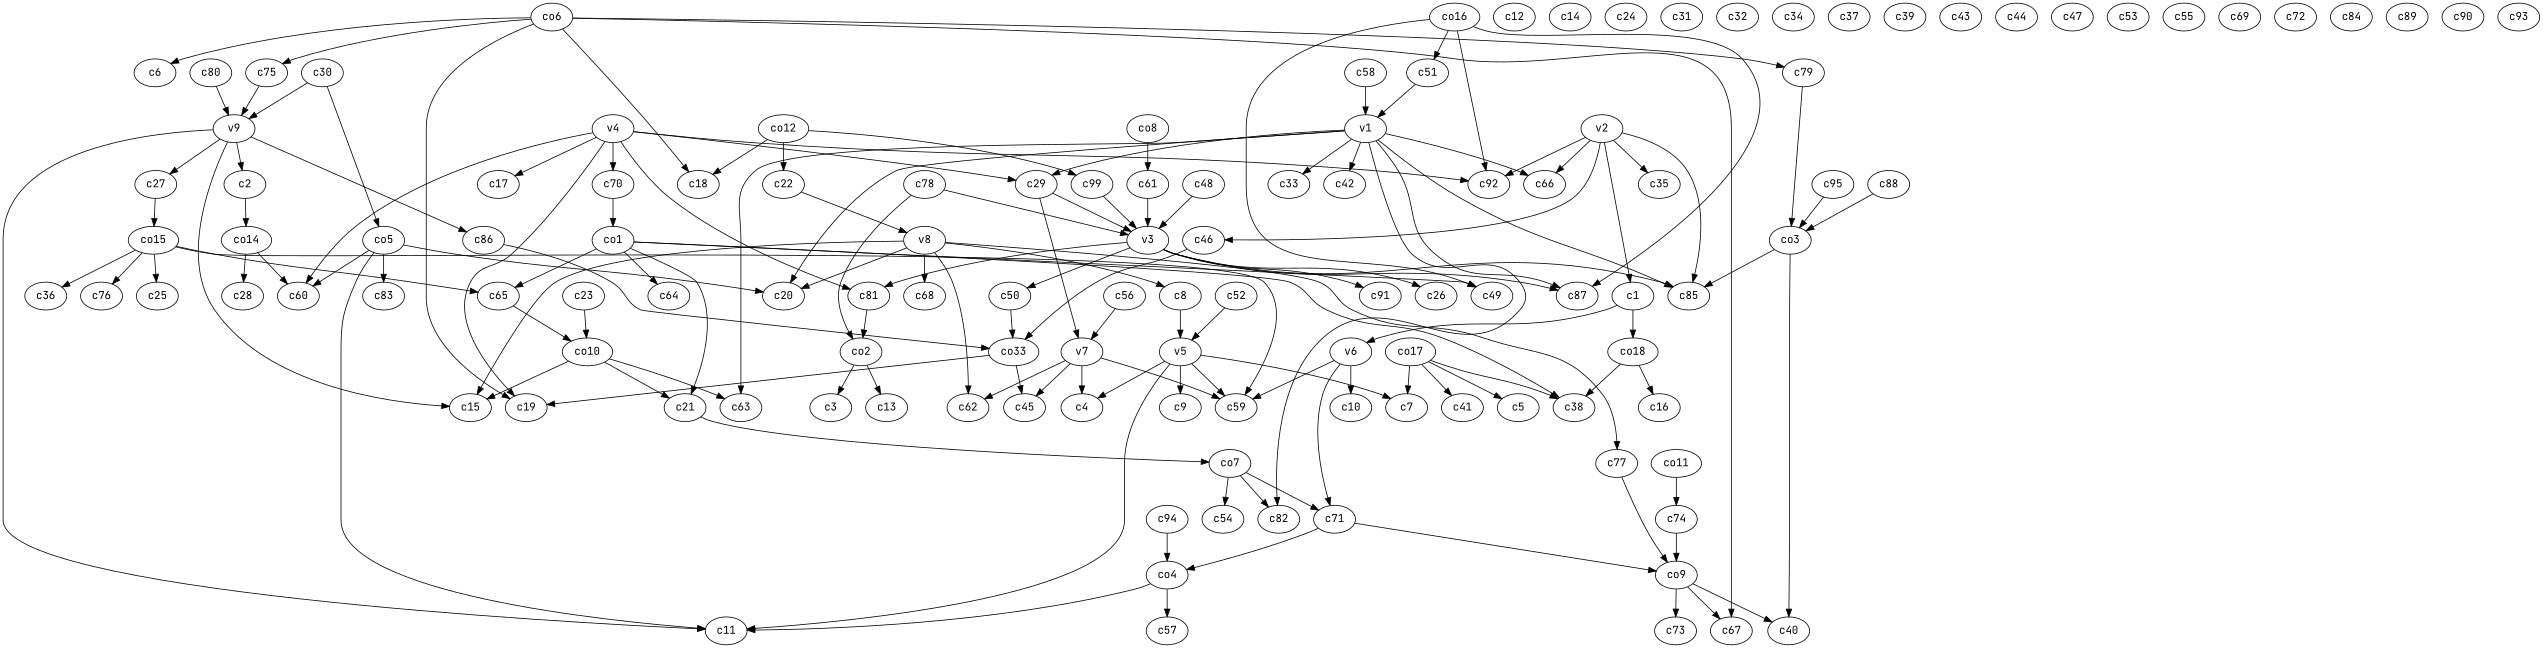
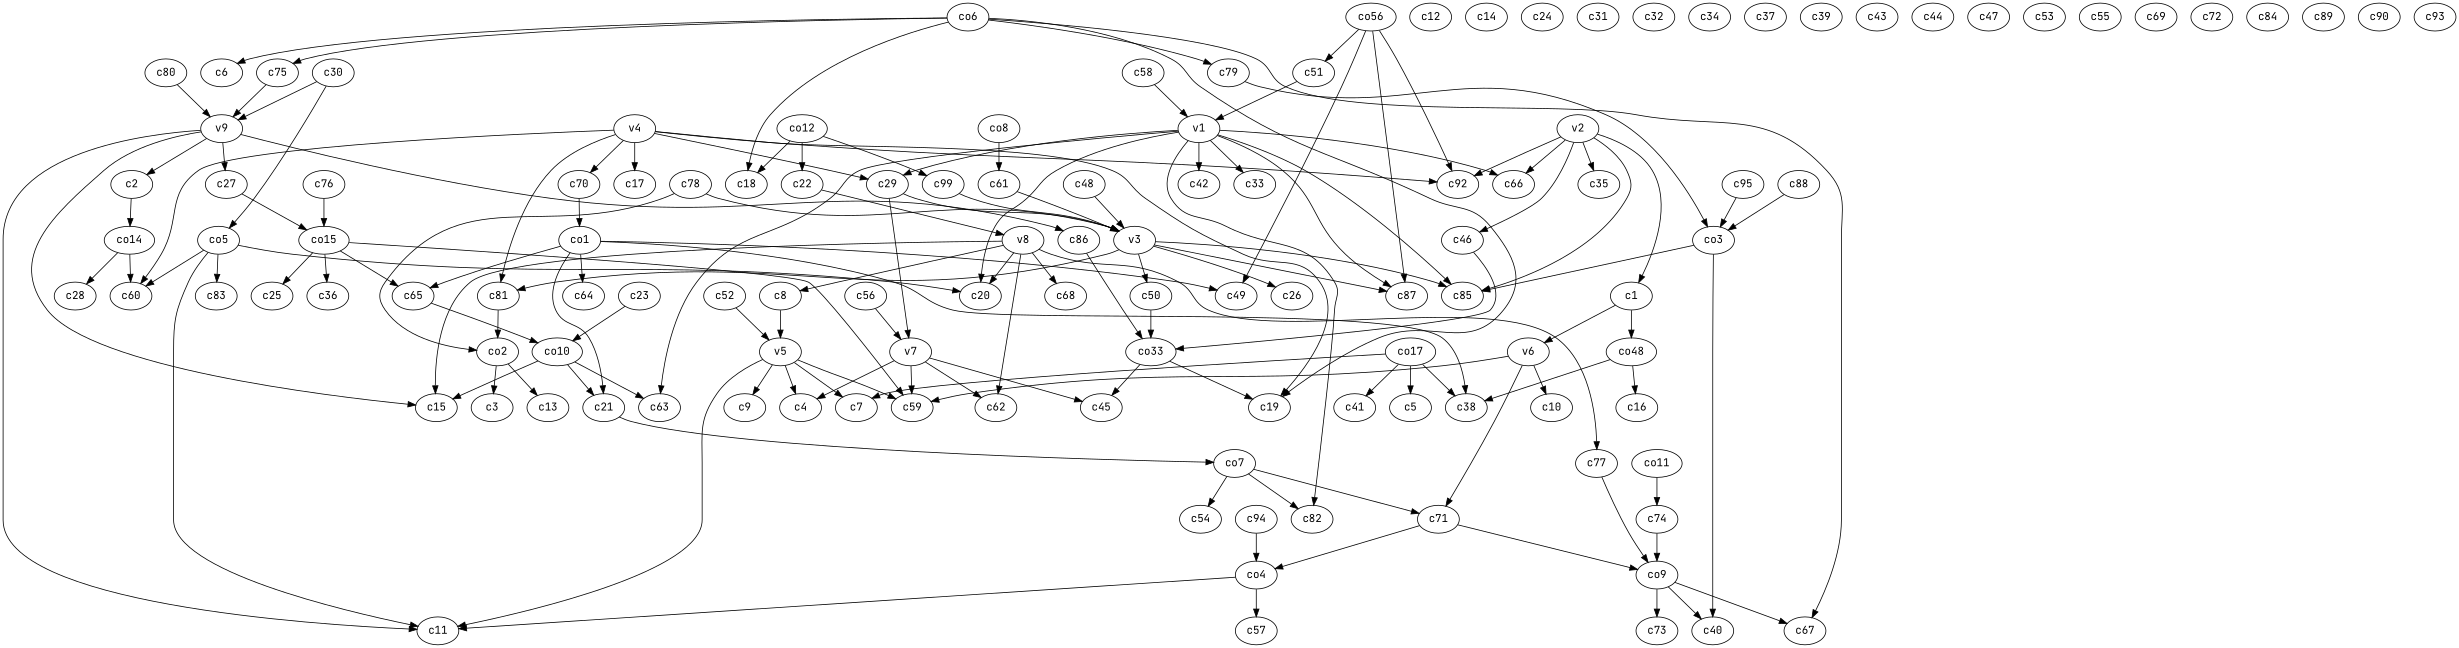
  strict digraph {
    fontname="JetBrains Mono"
    node [fontname="JetBrains Mono"]
    edge [fontname="JetBrains Mono" weight=1]
    c1
    v6
-   co18
+   co18 [label=co48]
    c71
    c59
    c10
    c38
    c16
    c2
    co14
    c60
    c28
    c8
    v5
    c4
    c7
    c9
    c11
    c12
    c14
    c21
    co7
    c82
    c54
    c22
    v8
    c77
    c20
    c62
    c15
    c68
    c23
    co10
    c63
    c24
    c27
    co15
    c65
    c25
    c36
    c29
    v3
    v7
    c50
    c81
    c85
    c87
    c26
-   c91
    c45
    c30
    v9
    co5
    c86
    c83
    c31
    c32
    c34
    c37
    c39
    c43
    c44
    n63 [label=co33]
    c46
    c19
    c47
    c48
    c51
    v1
    c33
    c42
    c66
    c52
    c53
    c55
    c56
    c58
    c61
    c69
    c70
    co1
    c49
    c64
    co4
    co9
    c57
    c40
    c67
    c73
    c72
    c74
    c75
    c76
    c78
    co2
    c3
    c13
    c79
    co3
    c80
    c84
    c88
    c89
    c90
    c93
    c94
    c95
    n108 [label=c99]
    v2
    c35
    c92
    v4
    c17
    co6
    c6
    c18
    co8
    co11
    co12
-   co16
+   co16 [label=co56]
    co17
    c5
    c41
    c1 -> v6
    c1 -> co18
    v6 -> c71
    v6 -> c59
    v6 -> c10
    co18 -> c38
    co18 -> c16
    c71 -> co4
    c71 -> co9
    c2 -> co14
    co14 -> c60
    co14 -> c28
    c8 -> v5
    v5 -> c59
    v5 -> c4
    v5 -> c7
    v5 -> c9
    v5 -> c11
    c21 -> co7
    co7 -> c71
    co7 -> c82
    co7 -> c54
    c22 -> v8
    v8 -> c8
    v8 -> c77
    v8 -> c20
    v8 -> c62
    v8 -> c15
    v8 -> c68
    c77 -> co9
    c23 -> co10
    co10 -> c21
    co10 -> c15
    co10 -> c63
    c27 -> co15
    co15 -> c59
    co15 -> c65
    co15 -> c25
    co15 -> c36
    c65 -> co10
    c29 -> v3
    c29 -> v7
    v3 -> c50
    v3 -> c81
    v3 -> c85
    v3 -> c87
    v3 -> c26
-   v3 -> c91
    v7 -> c59
    v7 -> c4
    v7 -> c62
    v7 -> c45
    c50 -> n63
    c81 -> co2
    c30 -> v9
    c30 -> co5
    v9 -> c2
    v9 -> c11
    v9 -> c15
    v9 -> c27
    v9 -> c86
    co5 -> c60
    co5 -> c11
    co5 -> c20
    co5 -> c83
    c86 -> n63
    n63 -> c45
    n63 -> c19
    c46 -> n63
    c48 -> v3
    c51 -> v1
    v1 -> c82
    v1 -> c20
    v1 -> c63
    v1 -> c29
    v1 -> c85
    v1 -> c87
    v1 -> c33
    v1 -> c42
    v1 -> c66
    c52 -> v5
    c56 -> v7
    c58 -> v1
    c61 -> v3
    c70 -> co1
    co1 -> c38
    co1 -> c21
    co1 -> c65
    co1 -> c49
    co1 -> c64
    co4 -> c11
    co4 -> c57
    co9 -> c40
    co9 -> c67
    co9 -> c73
    c74 -> co9
    c75 -> v9
-   co15 -> c76
+   c76 -> co15
    c78 -> v3
    c78 -> co2
    co2 -> c3
    co2 -> c13
    c79 -> co3
    co3 -> c85
    co3 -> c40
    c80 -> v9
    c88 -> co3
    c94 -> co4
    c95 -> co3
    n108 -> v3
    v2 -> c1
    v2 -> c85
    v2 -> c46
    v2 -> c66
    v2 -> c35
    v2 -> c92
    v4 -> c60
    v4 -> c29
    v4 -> c81
    v4 -> c19
    v4 -> c70
    v4 -> c92
    v4 -> c17
    co6 -> c19
    co6 -> c67
    co6 -> c75
    co6 -> c79
    co6 -> c6
    co6 -> c18
    co8 -> c61
    co11 -> c74
    co12 -> c22
    co12 -> n108
    co12 -> c18
    co16 -> c87
    co16 -> c51
    co16 -> c49
    co16 -> c92
    co17 -> c38
    co17 -> c7
    co17 -> c5
    co17 -> c41
  }
